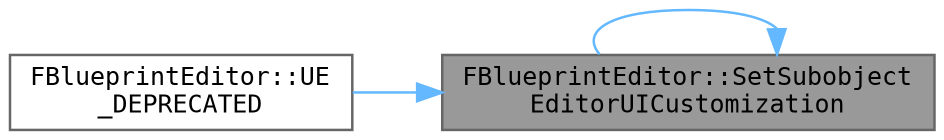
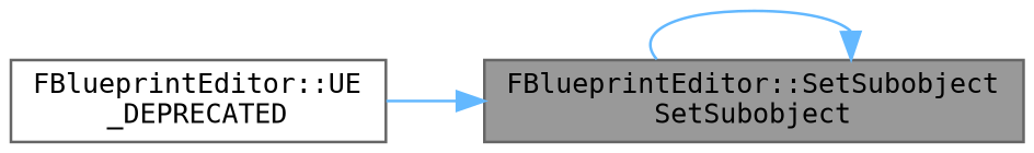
  digraph {
    rankdir=RL
    fontname="DejaVu Sans Mono"
    node [fontname="DejaVu Sans Mono" fontsize=10 shape=box style=filled]
    edge [color=steelblue1 dir=back fontname="DejaVu Sans Mono" fontsize=10 labelfontname=Helvetica labelfontsize=10 style=solid]
-   n1 [color=gray40 fillcolor=grey60 fontcolor=black height=0.2 label="FBlueprintEditor::SetSubobject\lEditorUICustomization" width=0.4]
+   n1 [color=gray40 fillcolor=grey60 fontcolor=black height=0.2 label="FBlueprintEditor::SetSubobject\lSetSubobject" width=0.4]
    n2 [color=grey40 fillcolor=white height=0.2 label="FBlueprintEditor::UE\l_DEPRECATED" width=0.4]
    n1 -> n1
    n1 -> n2
  }
